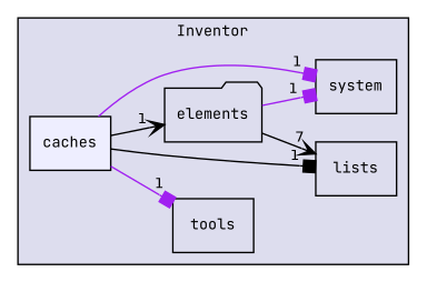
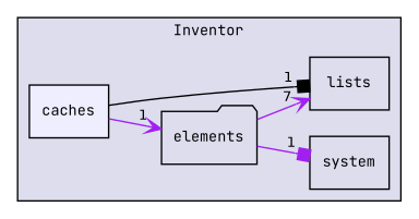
  digraph {
    compound=true
    fontname="JetBrains Mono"
    rankdir=LR
    node [fontname="JetBrains Mono" fontsize=10 shape=box]
    edge [arrowhead=box color=black fontname="JetBrains Mono" headlabel=1 labeldistance=1.5 labelfontname=Helvetica labelfontsize=10]
-   n1 [label=tools]
    n2 [label=elements shape=folder]
    n3 [label=lists]
    n4 [label=system]
    n5 [fillcolor="#eeeeff" label=caches pencolor=black style=filled]
    subgraph cluster_1 {
      bgcolor="#ddddee"
      fontsize=10
      label=Inventor
      pencolor=black
-     n1
      n2
      n3
      n4
      n5
    }
-   n2 -> n3 [arrowhead=vee headlabel=7]
+   n2 -> n3 [arrowhead=vee color=purple headlabel=7]
    n2 -> n4 [color=purple]
-   n5 -> n1 [color=purple]
-   n5 -> n2 [arrowhead=vee]
+   n5 -> n2 [arrowhead=vee color=purple]
    n5 -> n3
-   n5 -> n4 [color=purple]
  }
